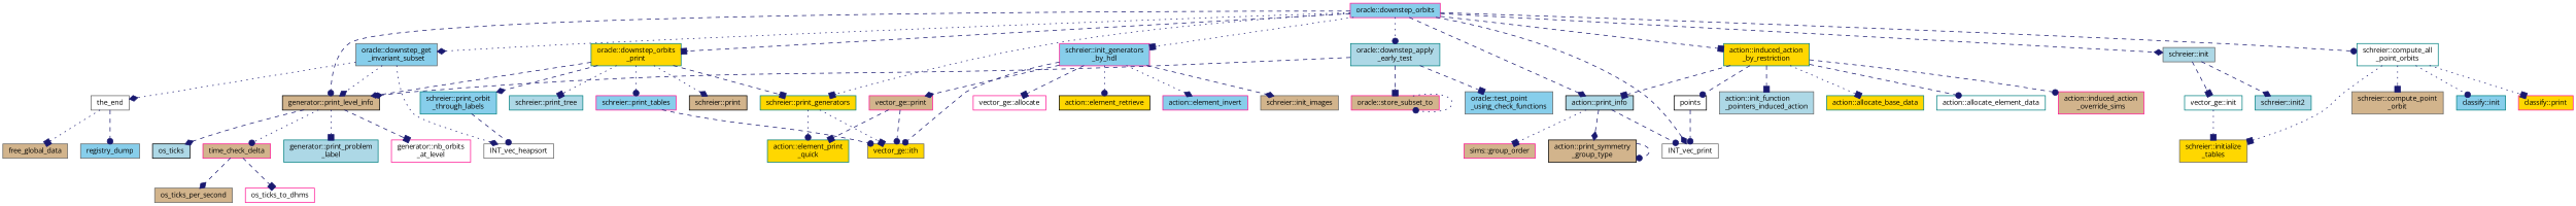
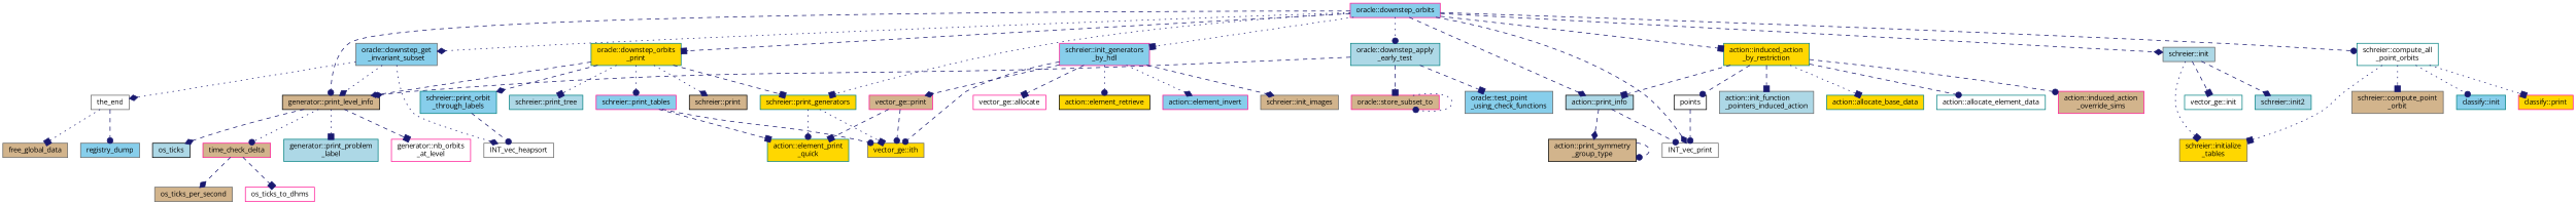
  digraph {
    fontname="Open Sans"
    rankdir=TB
    node [color=gray40 fillcolor=tan fontname="Open Sans" fontsize=10 shape=record style=filled]
    edge [arrowhead=box color=midnightblue fontname="Open Sans" fontsize=10 labelfontname=Helvetica labelfontsize=10 style=dashed]
    n1 [color=deeppink fillcolor=skyblue fontcolor=black height=0.2 label="oracle::downstep_orbits" width=0.4]
    n2 [color=black height=0.2 label="generator::print_level_info" width=0.4]
    n3 [fillcolor=skyblue height=0.2 label="oracle::downstep_get\l_invariant_subset" width=0.4]
    n4 [fillcolor=white height=0.2 label=INT_vec_print width=0.4]
    n5 [color=teal fillcolor=lightblue height=0.2 label="oracle::downstep_apply\l_early_test" width=0.4]
    n6 [color=teal fillcolor=gold height=0.2 label="action::induced_action\l_by_restriction" width=0.4]
    n7 [color=black fillcolor=lightblue height=0.2 label="action::print_info" width=0.4]
    n8 [fillcolor=lightblue height=0.2 label="schreier::init" width=0.4]
    n9 [color=deeppink fillcolor=skyblue height=0.2 label="schreier::init_generators\l_by_hdl" width=0.4]
    n10 [color=teal fillcolor=gold height=0.2 label="schreier::print_generators" width=0.4]
    n11 [color=teal fillcolor=white height=0.2 label="schreier::compute_all\l_point_orbits" width=0.4]
    n12 [color=teal fillcolor=gold height=0.2 label="oracle::downstep_orbits\l_print" width=0.4]
    n13 [color=black fillcolor=lightblue height=0.2 label=os_ticks width=0.4]
    n14 [color=deeppink height=0.2 label=time_check_delta width=0.4]
    n15 [color=teal fillcolor=lightblue height=0.2 label="generator::print_problem\l_label" width=0.4]
    n16 [color=deeppink fillcolor=white height=0.2 label="generator::nb_orbits\l_at_level" width=0.4]
    n17 [fillcolor=white height=0.2 label=the_end width=0.4]
    n18 [fillcolor=white height=0.2 label=INT_vec_heapsort width=0.4]
    n19 [color=deeppink height=0.2 label="oracle::store_subset_to" width=0.4]
    n20 [fillcolor=skyblue height=0.2 label="oracle::test_point\l_using_check_functions" width=0.4]
    n21 [color=black fillcolor=white height=0.2 label=points width=0.4]
    n22 [fillcolor=lightblue height=0.2 label="action::init_function\l_pointers_induced_action" width=0.4]
    n23 [color=teal fillcolor=gold height=0.2 label="action::allocate_base_data" width=0.4]
    n24 [color=teal fillcolor=white height=0.2 label="action::allocate_element_data" width=0.4]
    n25 [color=deeppink height=0.2 label="action::induced_action\l_override_sims" width=0.4]
    n26 [color=black height=0.2 label="action::print_symmetry\l_group_type" width=0.4]
-   n27 [color=deeppink height=0.2 label="sims::group_order" width=0.4]
    n28 [color=teal fillcolor=white height=0.2 label="vector_ge::init" width=0.4]
    n29 [fillcolor=gold height=0.2 label="schreier::initialize\l_tables" width=0.4]
    n30 [color=teal fillcolor=lightblue height=0.2 label="schreier::init2" width=0.4]
    n31 [color=deeppink fillcolor=white height=0.2 label="vector_ge::allocate" width=0.4]
    n32 [color=black fillcolor=gold height=0.2 label="action::element_retrieve" width=0.4]
    n33 [fillcolor=gold height=0.2 label="vector_ge::ith" width=0.4]
    n34 [color=deeppink fillcolor=skyblue height=0.2 label="action::element_invert" width=0.4]
    n35 [color=deeppink height=0.2 label="vector_ge::print" width=0.4]
    n36 [height=0.2 label="schreier::init_images" width=0.4]
    n37 [color=teal fillcolor=gold height=0.2 label="action::element_print\l_quick" width=0.4]
    n38 [height=0.2 label="schreier::compute_point\l_orbit" width=0.4]
    n39 [color=teal fillcolor=skyblue height=0.2 label="classify::init" width=0.4]
    n40 [color=deeppink fillcolor=gold height=0.2 label="classify::print" width=0.4]
    n41 [color=teal fillcolor=skyblue height=0.2 label="schreier::print_orbit\l_through_labels" width=0.4]
    n42 [color=black height=0.2 label="schreier::print" width=0.4]
    n43 [color=teal fillcolor=lightblue height=0.2 label="schreier::print_tree" width=0.4]
    n44 [color=deeppink fillcolor=skyblue height=0.2 label="schreier::print_tables" width=0.4]
    n45 [height=0.2 label=os_ticks_per_second width=0.4]
    n46 [color=deeppink fillcolor=white height=0.2 label=os_ticks_to_dhms width=0.4]
    n47 [height=0.2 label=free_global_data width=0.4]
    n48 [fillcolor=skyblue height=0.2 label=registry_dump width=0.4]
    n1 -> n2 [arrowhead=dot]
    n1 -> n3 [arrowhead=diamond style=dotted]
    n1 -> n4 [arrowhead=diamond]
    n1 -> n5 [arrowhead=dot style=dotted]
    n1 -> n6
    n1 -> n7 [arrowhead=diamond]
    n1 -> n8 [arrowhead=diamond]
    n1 -> n9 [style=dotted]
    n1 -> n10 [style=dotted]
    n1 -> n11 [arrowhead=dot]
    n1 -> n12
    n2 -> n13 [arrowhead=diamond]
    n2 -> n14 [arrowhead=dot style=dotted]
    n2 -> n15 [style=dotted]
    n2 -> n16
    n3 -> n2 [arrowhead=diamond style=dotted]
    n3 -> n17 [arrowhead=diamond style=dotted]
    n3 -> n18 [arrowhead=diamond style=dotted]
    n5 -> n2 [arrowhead=diamond]
    n5 -> n19
    n5 -> n20
    n6 -> n7
    n6 -> n21 [arrowhead=dot]
    n6 -> n22
    n6 -> n23 [style=dotted]
    n6 -> n24 [arrowhead=dot]
    n6 -> n25 [arrowhead=dot]
    n7 -> n4 [arrowhead=dot]
    n7 -> n26 [arrowhead=diamond]
-   n7 -> n27 [style=dotted]
    n8 -> n28
-   n28 -> n29 [style=dotted]
+   n8 -> n29 [style=dotted]
    n8 -> n30 [arrowhead=diamond]
    n9 -> n31
    n9 -> n32 [arrowhead=dot style=dotted]
    n9 -> n33 [arrowhead=dot]
    n9 -> n34 [arrowhead=diamond style=dotted]
    n9 -> n35 [arrowhead=diamond]
    n9 -> n36 [arrowhead=diamond]
    n10 -> n33 [style=dotted]
    n10 -> n37 [arrowhead=dot style=dotted]
    n11 -> n29 [style=dotted]
    n11 -> n38 [style=dotted]
    n11 -> n39 [arrowhead=dot style=dotted]
    n11 -> n40 [style=dotted]
    n12 -> n2 [arrowhead=diamond]
    n12 -> n10
    n12 -> n41 [arrowhead=diamond]
    n12 -> n42 [arrowhead=diamond style=dotted]
    n12 -> n43 [style=dotted]
    n12 -> n44 [arrowhead=dot style=dotted]
    n14 -> n45 [arrowhead=diamond]
    n14 -> n46
    n17 -> n47 [style=dotted]
    n17 -> n48 [arrowhead=dot]
    n19 -> n19 [arrowhead=dot style=dotted]
    n21 -> n4 [arrowhead=dot]
    n26 -> n26 [arrowhead=dot]
    n35 -> n33 [arrowhead=dot]
    n35 -> n37
    n41 -> n18 [arrowhead=dot]
    n44 -> n33 [arrowhead=dot]
+   n44 -> n37
  }
